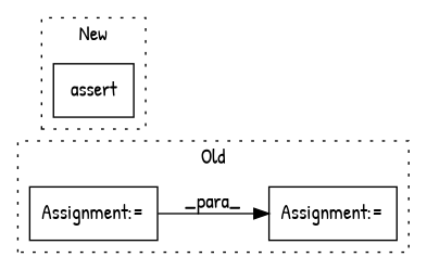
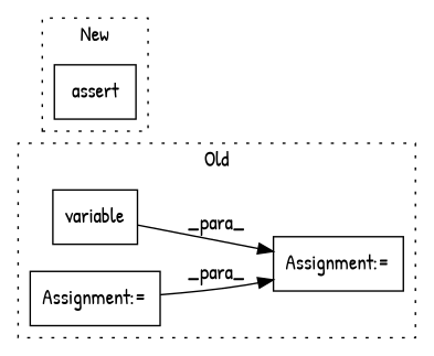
  digraph {
    rankdir=LR
    fontname="Patrick Hand"
    node [a=32 l=1 shape=box fontname="Patrick Hand"]
    edge [fontname="Patrick Hand"]
+   n1 [l="9,1" label=variable s="18298,18319"]
    n2 [a=7 label="Assignment:=" s=18452]
    n3 [a=7 label="Assignment:=" s=18110]
    n4 [l="24,1" label=assert s="15638,15668"]
    subgraph cluster_1 {
      label=Old
      style=dotted
+     n1
      n2
      n3
    }
    subgraph cluster_2 {
      label=New
      style=dotted
      n4
    }
+   n1 -> n2 [label=_para_]
    n3 -> n2 [label=_para_]
  }
